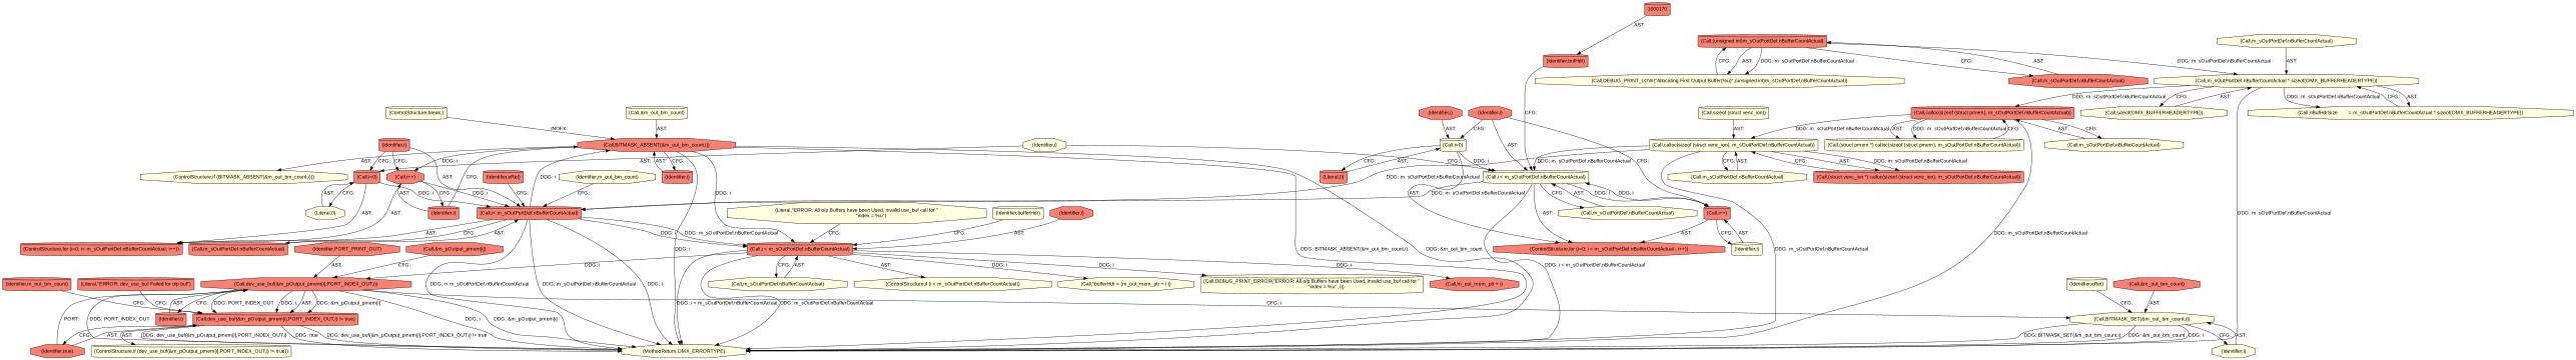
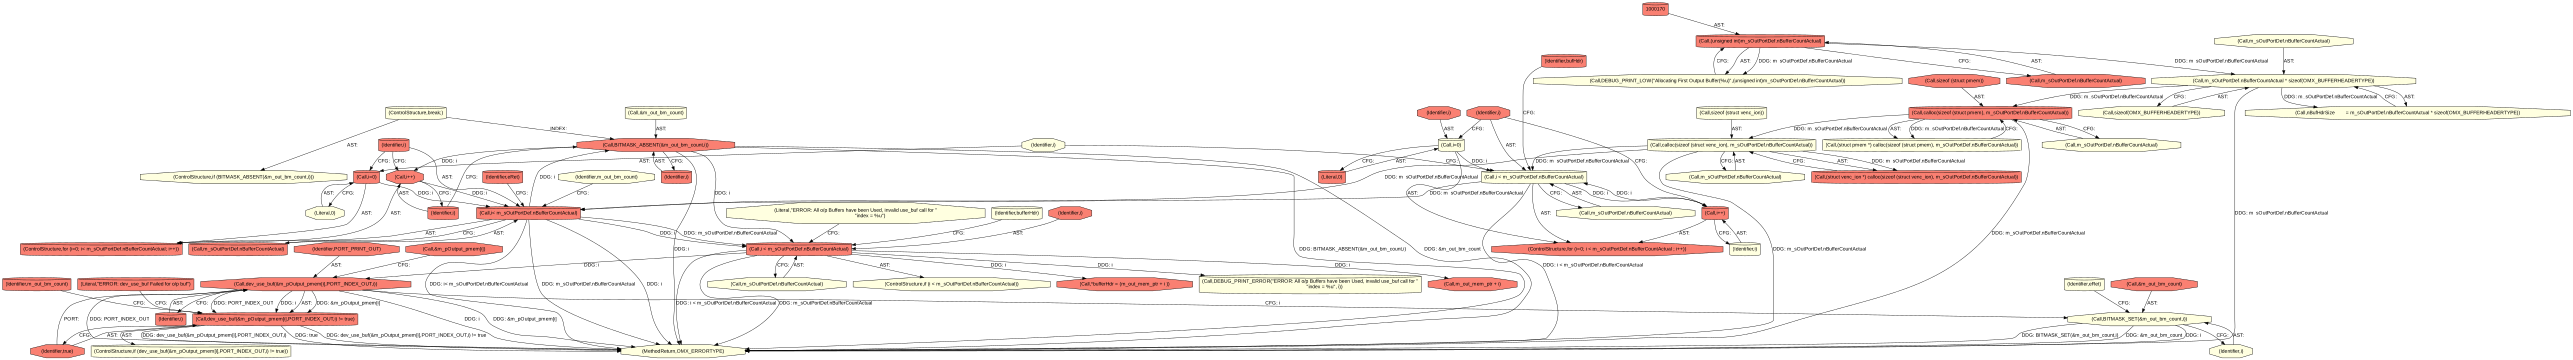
  digraph {
    fontname="Liberation Sans"
    node [fillcolor=salmon fontname="Liberation Sans" shape=octagon style=filled]
    edge [fontname="Liberation Sans"]
    n1 [label="(Call,dev_use_buf(&m_pOutput_pmem[i],PORT_INDEX_OUT,i))"]
    n2 [label="(Call,dev_use_buf(&m_pOutput_pmem[i],PORT_INDEX_OUT,i) != true)" shape=cylinder]
    n3 [fillcolor=lightyellow label="(Call,BITMASK_SET(&m_out_bm_count,i))"]
    n4 [fillcolor=lightyellow label="(MethodReturn,OMX_ERRORTYPE)"]
    n5 [label="(Identifier,i)" shape=cylinder]
    n6 [fillcolor=lightyellow label="(ControlStructure,if (dev_use_buf(&m_pOutput_pmem[i],PORT_INDEX_OUT,i) != true))" shape=cylinder]
    n7 [label="(Identifier,true)"]
    n8 [fillcolor=lightyellow label="(Identifier,i)"]
    n9 [label="(Call,i < m_sOutPortDef.nBufferCountActual)" shape=cylinder]
    n10 [fillcolor=lightyellow label="(Call,DEBUG_PRINT_ERROR(\"ERROR: All o/p Buffers have been Used, invalid use_buf call for \"\n                     \"index = %u\", i))" shape=cylinder]
    n11 [label="(Call,m_out_mem_ptr + i)"]
    n12 [fillcolor=lightyellow label="(Call,m_sOutPortDef.nBufferCountActual)"]
    n13 [fillcolor=lightyellow label="(ControlStructure,if (i < m_sOutPortDef.nBufferCountActual))"]
-   n14 [fillcolor=lightyellow label="(Call,*bufferHdr = (m_out_mem_ptr + i ))"]
+   n14 [label="(Call,*bufferHdr = (m_out_mem_ptr + i ))"]
    n15 [label="(Call,BITMASK_ABSENT(&m_out_bm_count,i))"]
    n16 [label="(Call,i++)"]
    n17 [fillcolor=lightyellow label="(ControlStructure,if (BITMASK_ABSENT(&m_out_bm_count,i)))"]
    n18 [label="(Identifier,i)" shape=cylinder]
    n19 [label="(Call,i< m_sOutPortDef.nBufferCountActual)" shape=cylinder]
    n20 [label="(ControlStructure,for (i=0; i< m_sOutPortDef.nBufferCountActual; i++))" shape=cylinder]
    n21 [label="(Identifier,i)" shape=cylinder]
    n22 [label="(Call,m_sOutPortDef.nBufferCountActual)" shape=cylinder]
    n23 [label="(Call,i=0)" shape=cylinder]
    n24 [fillcolor=lightyellow label="(Literal,0)"]
    n25 [fillcolor=lightyellow label="(Call,i < m_sOutPortDef.nBufferCountActual)" shape=cylinder]
    n26 [label="(Call,i++)" shape=cylinder]
    n27 [fillcolor=lightyellow label="(Call,m_sOutPortDef.nBufferCountActual)"]
    n28 [label="(ControlStructure,for (i=0; i < m_sOutPortDef.nBufferCountActual ; i++))"]
    n29 [fillcolor=lightyellow label="(Identifier,i)" shape=cylinder]
    n30 [fillcolor=lightyellow label="(Call,i=0)" shape=cylinder]
    n31 [label="(Literal,0)" shape=cylinder]
    n32 [fillcolor=lightyellow label="(Call,calloc(sizeof (struct venc_ion), m_sOutPortDef.nBufferCountActual))" shape=cylinder]
    n33 [label="(Call,(struct venc_ion *) calloc(sizeof (struct venc_ion), m_sOutPortDef.nBufferCountActual))" shape=cylinder]
    n34 [fillcolor=lightyellow label="(Call,m_sOutPortDef.nBufferCountActual)"]
    n35 [label="(Call,calloc(sizeof (struct pmem), m_sOutPortDef.nBufferCountActual))" shape=cylinder]
    n36 [fillcolor=lightyellow label="(Call,m_sOutPortDef.nBufferCountActual)"]
    n37 [fillcolor=lightyellow label="(Call,(struct pmem *) calloc(sizeof (struct pmem), m_sOutPortDef.nBufferCountActual))" shape=cylinder]
    n38 [fillcolor=lightyellow label="(Call,m_sOutPortDef.nBufferCountActual * sizeof(OMX_BUFFERHEADERTYPE))"]
    n39 [fillcolor=lightyellow label="(Call,nBufHdrSize        = m_sOutPortDef.nBufferCountActual * sizeof(OMX_BUFFERHEADERTYPE))"]
    n40 [fillcolor=lightyellow label="(Call,sizeof(OMX_BUFFERHEADERTYPE))"]
    n41 [label="(Call,(unsigned int)m_sOutPortDef.nBufferCountActual)" shape=cylinder]
    n42 [fillcolor=lightyellow label="(Call,DEBUG_PRINT_LOW(\"Allocating First Output Buffer(%u)\",(unsigned int)m_sOutPortDef.nBufferCountActual))"]
    n43 [label="(Call,m_sOutPortDef.nBufferCountActual)"]
+   n44 [label="(Call,sizeof (struct pmem))"]
    n45 [label="(Identifier,m_out_bm_count)" shape=cylinder]
    n46 [fillcolor=lightyellow label="(Literal,\"ERROR: All o/p Buffers have been Used, invalid use_buf call for \"\n                     \"index = %u\")"]
    n47 [fillcolor=lightyellow label="(Identifier,i)"]
    n48 [label="(Identifier,PORT_PRINT_OUT)"]
    n49 [fillcolor=lightyellow label="(ControlStructure,break;)" shape=cylinder]
    n50 [fillcolor=lightyellow label="(Identifier,m_out_bm_count)"]
    n51 [label="(Identifier,eRet)" shape=cylinder]
    n52 [fillcolor=lightyellow label="(Call,&m_out_bm_count)" shape=cylinder]
    n53 [fillcolor=lightyellow label="(Identifier,bufferHdr)" shape=cylinder]
    n54 [label="(Identifier,i)"]
    n55 [fillcolor=lightyellow label="(Call,sizeof (struct venc_ion))" shape=cylinder]
    n56 [label="(Call,&m_out_bm_count)"]
    n57 [fillcolor=lightyellow label="(Identifier,eRet)" shape=cylinder]
    n58 [label="(Identifier,i)"]
    n59 [label="(Literal,\"ERROR: dev_use_buf Failed for o/p buf\")" shape=cylinder]
    n60 [fillcolor=lightyellow label="(Call,m_sOutPortDef.nBufferCountActual)"]
    n61 [label="(Identifier,i)" shape=cylinder]
    n62 [label="(Identifier,bufHdr)" shape=cylinder]
    n63 [label="(Identifier,i)"]
    n64 [label="(Call,&m_pOutput_pmem[i])"]
    1000170 [shape=cylinder]
    n1 -> n2 [label="AST: "]
    n1 -> n2 [label="DDG: &m_pOutput_pmem[i]"]
    n1 -> n2 [label="DDG: PORT_INDEX_OUT"]
    n1 -> n2 [label="DDG: i"]
    n1 -> n3 [label="CFG: i"]
    n1 -> n4 [label="DDG: PORT_INDEX_OUT"]
    n1 -> n4 [label="DDG: i"]
    n1 -> n4 [label="DDG: &m_pOutput_pmem[i]"]
    n1 -> n5 [label="CFG: "]
    n2 -> n4 [label="DDG: true"]
    n2 -> n4 [label="DDG: dev_use_buf(&m_pOutput_pmem[i],PORT_INDEX_OUT,i) != true"]
    n2 -> n4 [label="DDG: dev_use_buf(&m_pOutput_pmem[i],PORT_INDEX_OUT,i)"]
    n2 -> n6 [label="AST: "]
    n2 -> n7 [label="CFG: "]
    n3 -> n4 [label="DDG: BITMASK_SET(&m_out_bm_count,i)"]
    n3 -> n4 [label="DDG: &m_out_bm_count"]
    n3 -> n4 [label="DDG: i"]
    n3 -> n8 [label="CFG: "]
    n5 -> n1 [label="AST: "]
    n7 -> n1 [label="PORT: "]
    n7 -> n2 [label="AST: "]
    n8 -> n3 [label="AST: "]
    n9 -> n1 [label="DDG: i"]
    n9 -> n4 [label="DDG: i < m_sOutPortDef.nBufferCountActual"]
    n9 -> n4 [label="DDG: m_sOutPortDef.nBufferCountActual"]
    n9 -> n10 [label="DDG: i"]
    n9 -> n11 [label="DDG: i"]
    n9 -> n12 [label="CFG: "]
    n9 -> n13 [label="AST: "]
    n9 -> n14 [label="DDG: i"]
    n12 -> n9 [label="AST: "]
    n15 -> n4 [label="DDG: i"]
    n15 -> n4 [label="DDG: BITMASK_ABSENT(&m_out_bm_count,i)"]
    n15 -> n4 [label="DDG: &m_out_bm_count"]
    n15 -> n9 [label="DDG: i"]
    n15 -> n16 [label="DDG: i"]
-   n15 -> n17 [label="AST: "]
+   n49 -> n17 [label="AST: "]
    n15 -> n18 [label="CFG: "]
    n16 -> n19 [label="DDG: i"]
    n16 -> n20 [label="AST: "]
    n16 -> n21 [label="CFG: "]
    n18 -> n15 [label="AST: "]
    n19 -> n4 [label="DDG: i< m_sOutPortDef.nBufferCountActual"]
    n19 -> n4 [label="DDG: m_sOutPortDef.nBufferCountActual"]
    n19 -> n4 [label="DDG: i"]
    n19 -> n9 [label="DDG: i"]
    n19 -> n9 [label="DDG: m_sOutPortDef.nBufferCountActual"]
    n19 -> n15 [label="DDG: i"]
    n19 -> n20 [label="AST: "]
    n19 -> n22 [label="CFG: "]
    n21 -> n15 [label="CFG: "]
    n21 -> n16 [label="AST: "]
    n22 -> n19 [label="AST: "]
    n23 -> n19 [label="DDG: i"]
    n23 -> n20 [label="AST: "]
    n23 -> n24 [label="CFG: "]
    n24 -> n23 [label="AST: "]
    n25 -> n4 [label="DDG: i < m_sOutPortDef.nBufferCountActual"]
    n25 -> n19 [label="DDG: m_sOutPortDef.nBufferCountActual"]
    n25 -> n26 [label="DDG: i"]
    n25 -> n27 [label="CFG: "]
    n25 -> n28 [label="AST: "]
    n26 -> n25 [label="DDG: i"]
    n26 -> n28 [label="AST: "]
    n26 -> n29 [label="CFG: "]
    n27 -> n25 [label="AST: "]
    n29 -> n26 [label="AST: "]
    n30 -> n25 [label="DDG: i"]
    n30 -> n28 [label="AST: "]
    n30 -> n31 [label="CFG: "]
    n31 -> n30 [label="AST: "]
    n32 -> n4 [label="DDG: m_sOutPortDef.nBufferCountActual"]
    n32 -> n19 [label="DDG: m_sOutPortDef.nBufferCountActual"]
    n32 -> n25 [label="DDG: m_sOutPortDef.nBufferCountActual"]
    n32 -> n33 [label="AST: "]
    n32 -> n33 [label="DDG: m_sOutPortDef.nBufferCountActual"]
    n32 -> n34 [label="CFG: "]
    n33 -> n32 [label="CFG: "]
    n34 -> n32 [label="AST: "]
    n35 -> n4 [label="DDG: m_sOutPortDef.nBufferCountActual"]
    n35 -> n32 [label="DDG: m_sOutPortDef.nBufferCountActual"]
    n35 -> n36 [label="CFG: "]
    n35 -> n37 [label="AST: "]
    n35 -> n37 [label="DDG: m_sOutPortDef.nBufferCountActual"]
    n36 -> n35 [label="AST: "]
    n37 -> n35 [label="CFG: "]
    n38 -> n4 [label="DDG: m_sOutPortDef.nBufferCountActual"]
    n38 -> n35 [label="DDG: m_sOutPortDef.nBufferCountActual"]
    n38 -> n39 [label="AST: "]
    n38 -> n39 [label="DDG: m_sOutPortDef.nBufferCountActual"]
    n38 -> n40 [label="CFG: "]
    n39 -> n38 [label="CFG: "]
    n40 -> n38 [label="AST: "]
    n41 -> n38 [label="DDG: m_sOutPortDef.nBufferCountActual"]
    n41 -> n42 [label="AST: "]
    n41 -> n42 [label="DDG: m_sOutPortDef.nBufferCountActual"]
    n41 -> n43 [label="CFG: "]
    n42 -> n41 [label="CFG: "]
    n43 -> n41 [label="AST: "]
+   n44 -> n35 [label="AST: "]
    n45 -> n2 [label="CFG: "]
    n46 -> n9 [label="CFG: "]
    n47 -> n23 [label="AST: "]
    n47 -> n25 [label="CFG: "]
    n48 -> n1 [label="AST: "]
    n49 -> n15 [label="INDEX: "]
    n50 -> n19 [label="CFG: "]
    n51 -> n19 [label="CFG: "]
    n52 -> n15 [label="AST: "]
    n53 -> n9 [label="CFG: "]
    n54 -> n25 [label="AST: "]
    n54 -> n26 [label="CFG: "]
    n54 -> n30 [label="CFG: "]
    n55 -> n32 [label="AST: "]
    n56 -> n3 [label="AST: "]
    n57 -> n3 [label="CFG: "]
    n58 -> n9 [label="AST: "]
    n59 -> n2 [label="CFG: "]
    n60 -> n38 [label="AST: "]
    n61 -> n16 [label="CFG: "]
    n61 -> n19 [label="AST: "]
    n61 -> n23 [label="CFG: "]
    n62 -> n25 [label="CFG: "]
    n63 -> n30 [label="AST: "]
    n64 -> n1 [label="CFG: "]
-   1000170 -> n62 [label="AST: "]
+   1000170 -> n41 [label="AST: "]
  }
